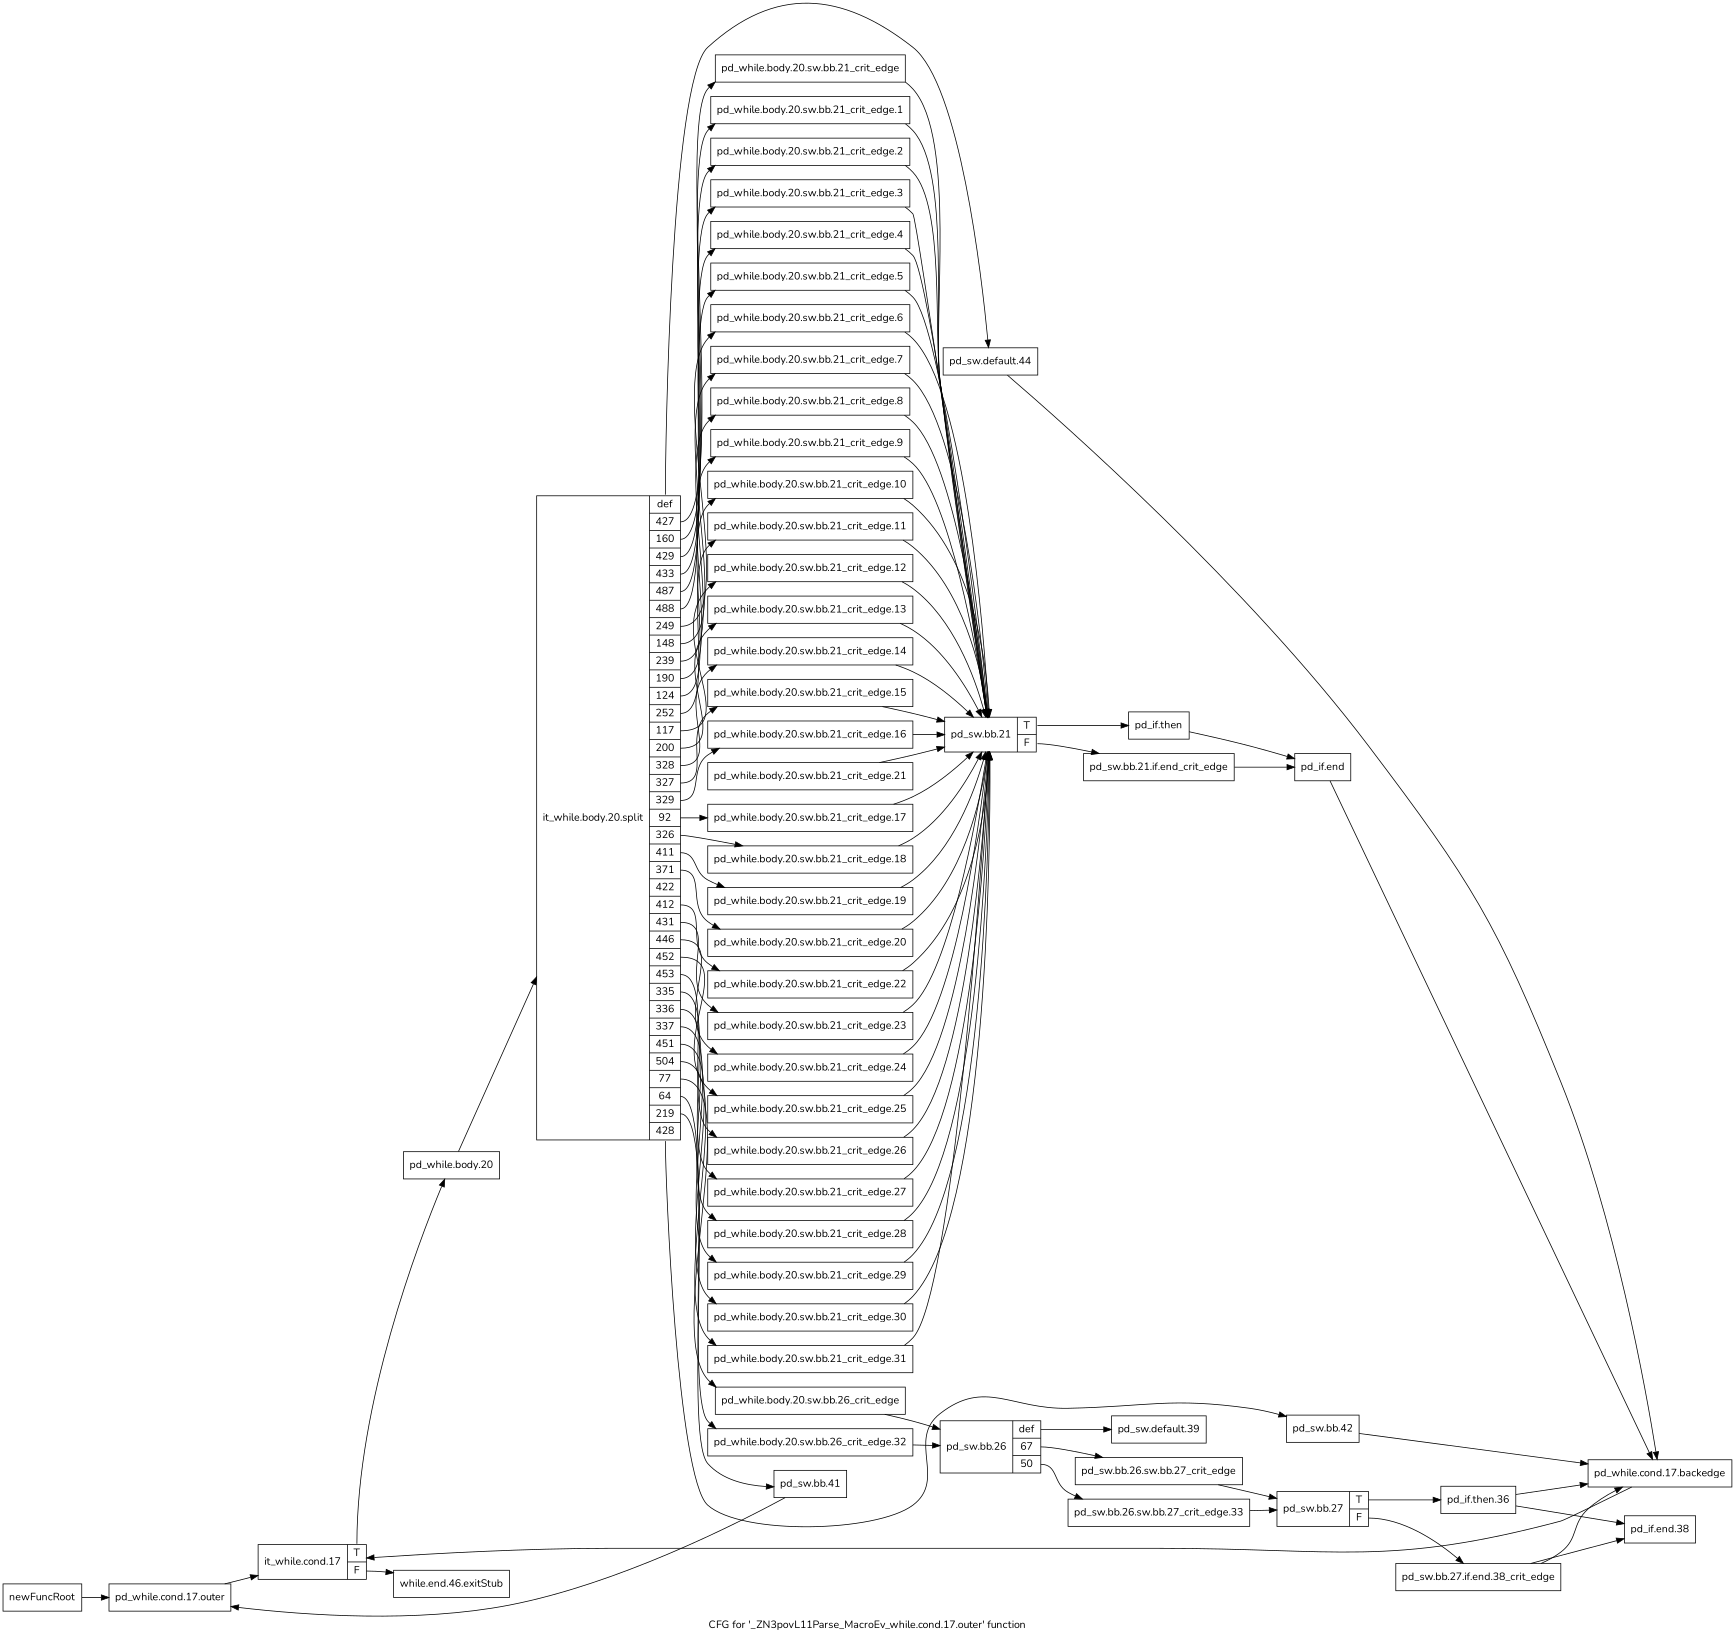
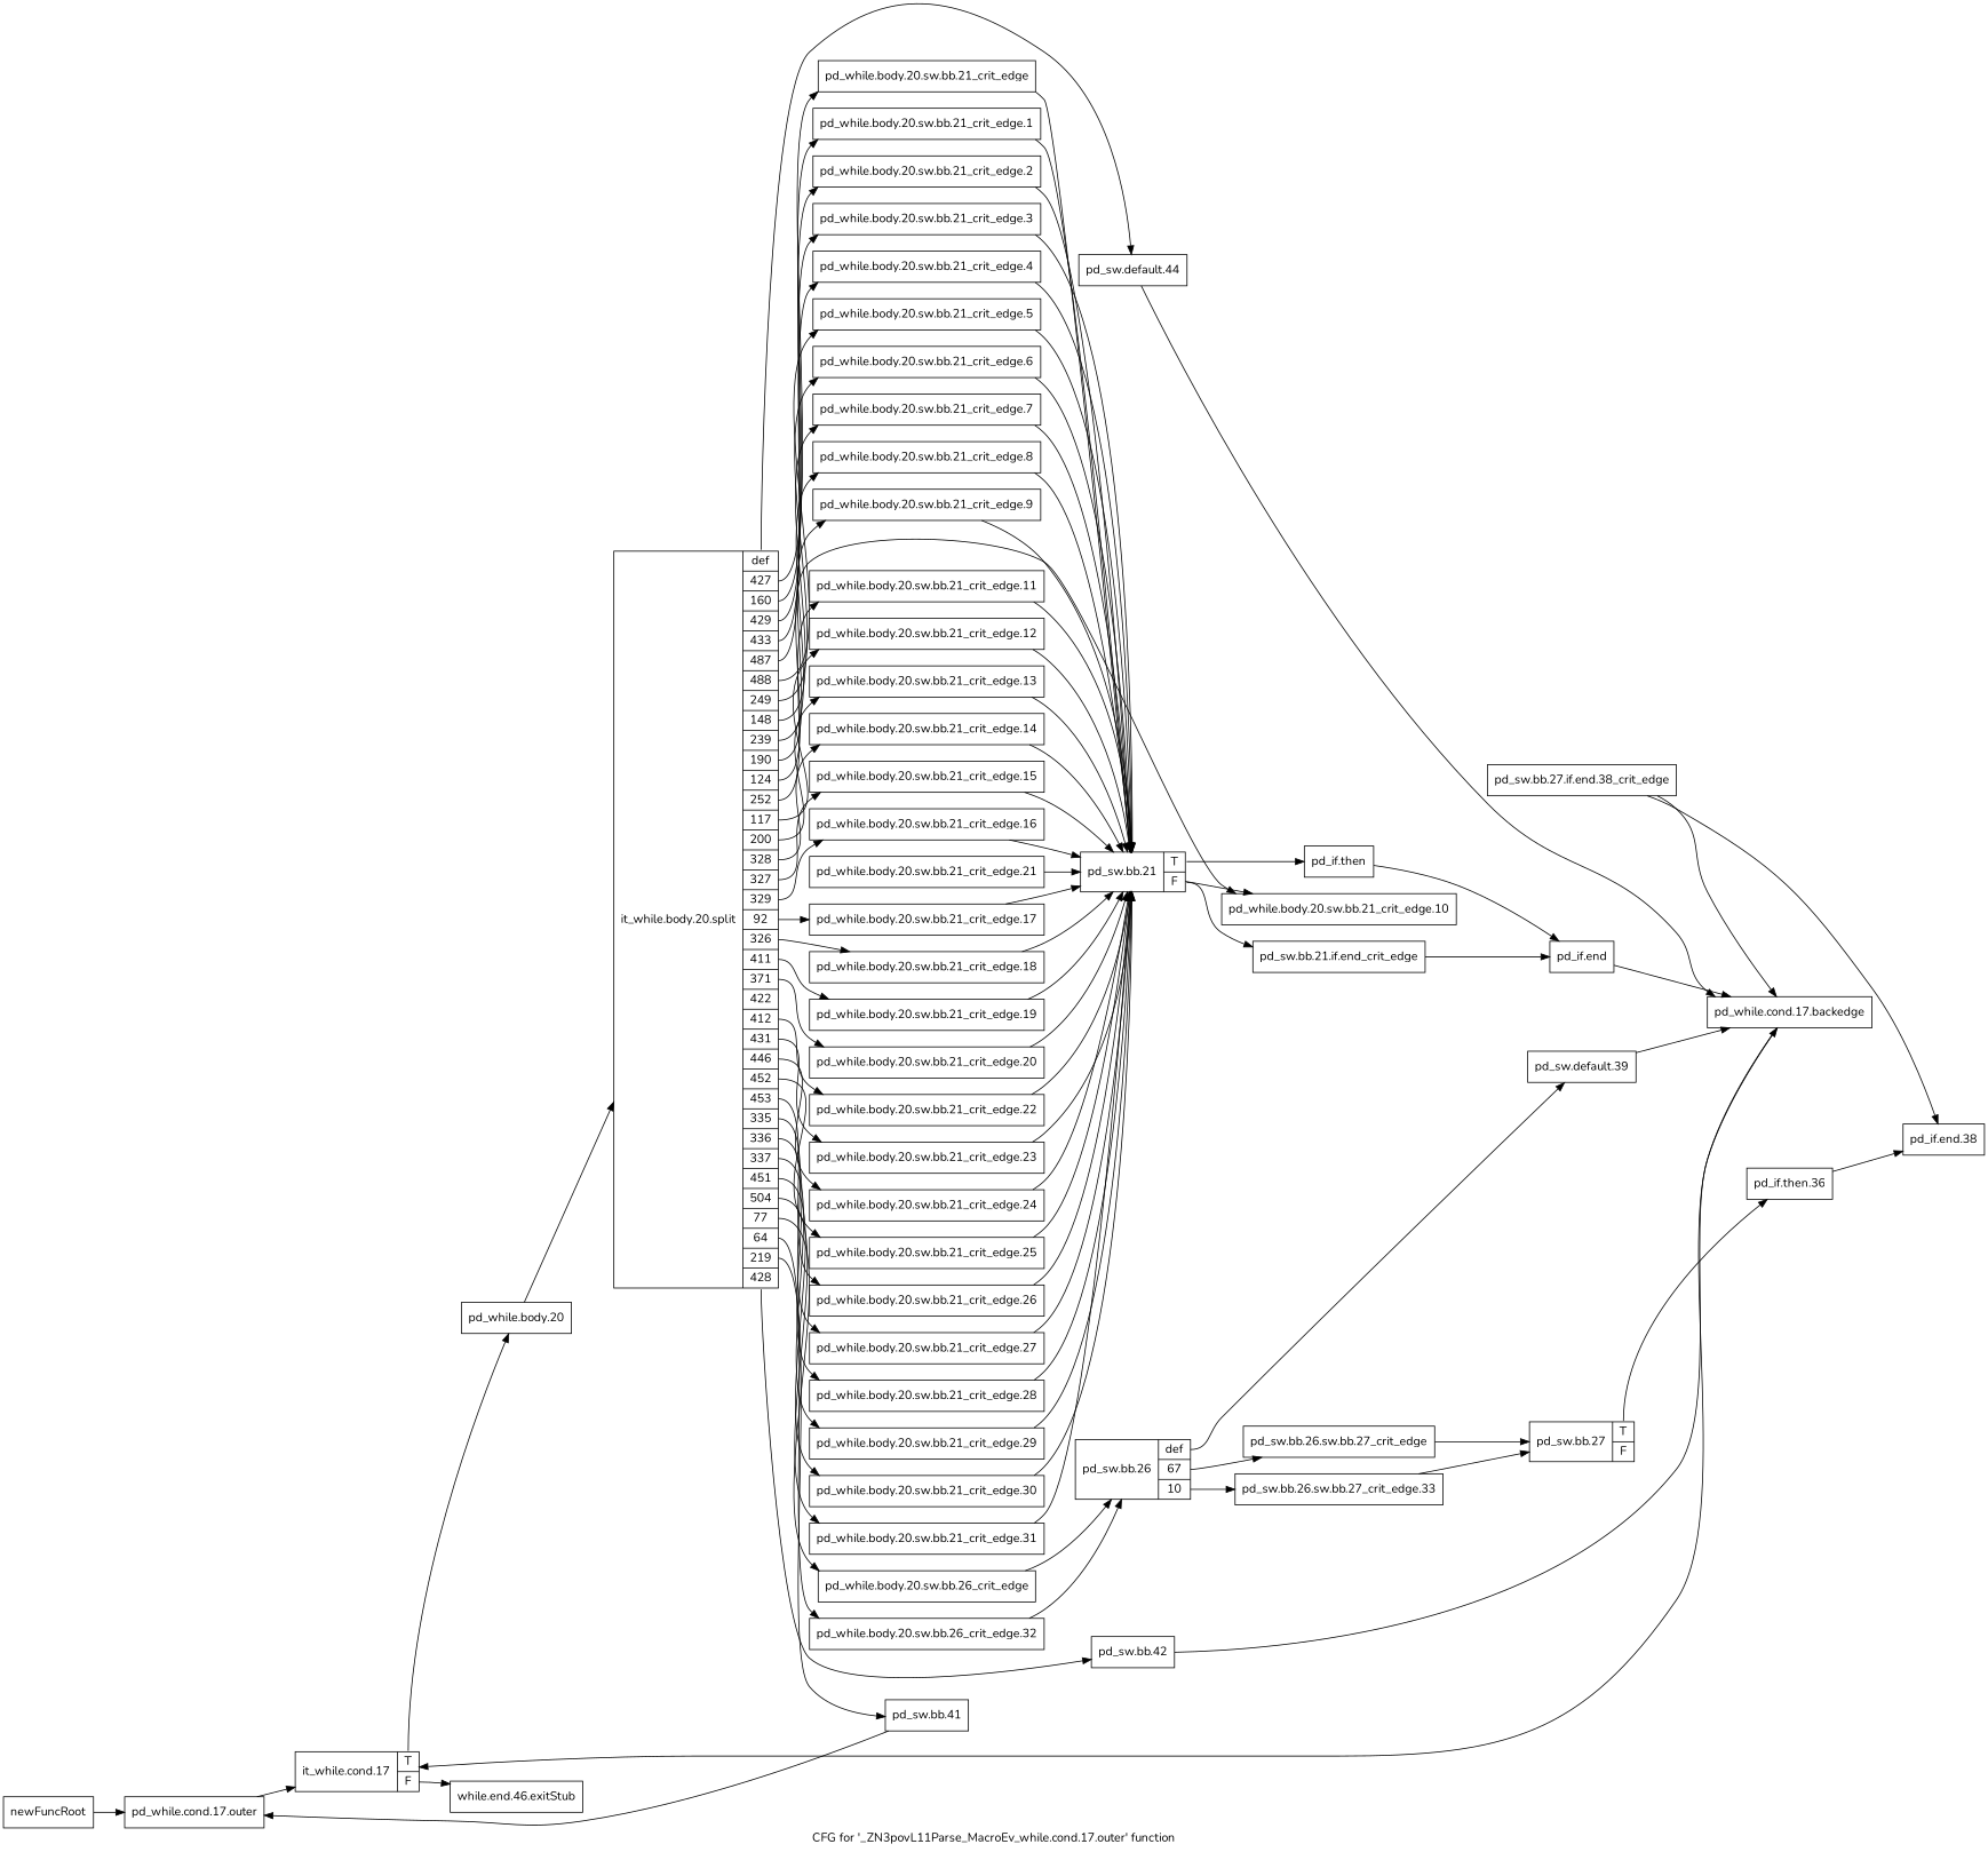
  digraph {
    fontname=Nunito
    label="CFG for '_ZN3povL11Parse_MacroEv_while.cond.17.outer' function"
    rankdir=LR
    node [fontname=Nunito shape=record]
    edge [fontname=Nunito]
    n1 [label="{newFuncRoot}"]
    n2 [label="{pd_while.cond.17.outer}"]
    n3 [label="{it_while.cond.17|{<s0>T|<s1>F}}"]
    n4 [label="{while.end.46.exitStub}"]
    n5 [label="{pd_while.body.20}"]
    n6 [label="{it_while.body.20.split|{<s0>def|<s1>427|<s2>160|<s3>429|<s4>433|<s5>487|<s6>488|<s7>249|<s8>148|<s9>239|<s10>190|<s11>124|<s12>252|<s13>117|<s14>200|<s15>328|<s16>327|<s17>329|<s18>92|<s19>326|<s20>411|<s21>371|<s22>422|<s23>412|<s24>431|<s25>446|<s26>452|<s27>453|<s28>335|<s29>336|<s30>337|<s31>451|<s32>504|<s33>77|<s34>64|<s35>219|<s36>428}}"]
    n7 [label="{pd_sw.default.44}"]
    n8 [label="{pd_while.body.20.sw.bb.21_crit_edge}"]
    n9 [label="{pd_while.body.20.sw.bb.21_crit_edge.1}"]
    n10 [label="{pd_while.body.20.sw.bb.21_crit_edge.2}"]
    n11 [label="{pd_while.body.20.sw.bb.21_crit_edge.3}"]
    n12 [label="{pd_while.body.20.sw.bb.21_crit_edge.4}"]
    n13 [label="{pd_while.body.20.sw.bb.21_crit_edge.5}"]
    n14 [label="{pd_while.body.20.sw.bb.21_crit_edge.6}"]
    n15 [label="{pd_while.body.20.sw.bb.21_crit_edge.7}"]
    n16 [label="{pd_while.body.20.sw.bb.21_crit_edge.8}"]
    n17 [label="{pd_while.body.20.sw.bb.21_crit_edge.9}"]
    n18 [label="{pd_while.body.20.sw.bb.21_crit_edge.10}"]
    n19 [label="{pd_while.body.20.sw.bb.21_crit_edge.11}"]
    n20 [label="{pd_while.body.20.sw.bb.21_crit_edge.12}"]
    n21 [label="{pd_while.body.20.sw.bb.21_crit_edge.13}"]
    n22 [label="{pd_while.body.20.sw.bb.21_crit_edge.14}"]
    n23 [label="{pd_while.body.20.sw.bb.21_crit_edge.15}"]
    n24 [label="{pd_while.body.20.sw.bb.21_crit_edge.16}"]
    n25 [label="{pd_while.body.20.sw.bb.21_crit_edge.17}"]
    n26 [label="{pd_while.body.20.sw.bb.21_crit_edge.18}"]
    n27 [label="{pd_while.body.20.sw.bb.21_crit_edge.19}"]
    n28 [label="{pd_while.body.20.sw.bb.21_crit_edge.20}"]
    n29 [label="{pd_while.body.20.sw.bb.21_crit_edge.22}"]
    n30 [label="{pd_while.body.20.sw.bb.21_crit_edge.23}"]
    n31 [label="{pd_while.body.20.sw.bb.21_crit_edge.24}"]
    n32 [label="{pd_while.body.20.sw.bb.21_crit_edge.25}"]
    n33 [label="{pd_while.body.20.sw.bb.21_crit_edge.26}"]
    n34 [label="{pd_while.body.20.sw.bb.21_crit_edge.27}"]
    n35 [label="{pd_while.body.20.sw.bb.21_crit_edge.28}"]
    n36 [label="{pd_while.body.20.sw.bb.21_crit_edge.29}"]
    n37 [label="{pd_while.body.20.sw.bb.21_crit_edge.30}"]
    n38 [label="{pd_while.body.20.sw.bb.21_crit_edge.31}"]
    n39 [label="{pd_while.body.20.sw.bb.26_crit_edge}"]
    n40 [label="{pd_while.body.20.sw.bb.26_crit_edge.32}"]
    n41 [label="{pd_sw.bb.41}"]
    n42 [label="{pd_sw.bb.42}"]
    n43 [label="{pd_while.cond.17.backedge}"]
    n44 [label="{pd_sw.bb.21|{<s0>T|<s1>F}}"]
    n45 [label="{pd_while.body.20.sw.bb.21_crit_edge.21}"]
-   n46 [label="{pd_sw.bb.26|{<s0>def|<s1>67|<s2>50}}"]
+   n46 [label="{pd_sw.bb.26|{<s0>def|<s1>67|<s2>10}}"]
    n47 [label="{pd_if.then}"]
    n48 [label="{pd_sw.bb.21.if.end_crit_edge}"]
    n49 [label="{pd_sw.default.39}"]
    n50 [label="{pd_sw.bb.26.sw.bb.27_crit_edge}"]
    n51 [label="{pd_sw.bb.26.sw.bb.27_crit_edge.33}"]
    n52 [label="{pd_sw.bb.27|{<s0>T|<s1>F}}"]
    n53 [label="{pd_if.then.36}"]
    n54 [label="{pd_sw.bb.27.if.end.38_crit_edge}"]
    n55 [label="{pd_if.end.38}"]
    n56 [label="{pd_if.end}"]
    n1 -> n2
    n2 -> n3
    n3 -> n4 [tailport=s1]
    n3 -> n5 [tailport=s0]
    n5 -> n6
    n6 -> n7 [tailport=s0]
    n6 -> n8 [tailport=s1]
    n6 -> n9 [tailport=s2]
    n6 -> n10 [tailport=s3]
    n6 -> n11 [tailport=s4]
    n6 -> n12 [tailport=s5]
    n6 -> n13 [tailport=s6]
    n6 -> n14 [tailport=s7]
    n6 -> n15 [tailport=s8]
    n6 -> n16 [tailport=s9]
    n6 -> n17 [tailport=s10]
    n6 -> n18 [tailport=s11]
    n6 -> n19 [tailport=s12]
    n6 -> n20 [tailport=s13]
    n6 -> n21 [tailport=s14]
    n6 -> n22 [tailport=s15]
    n6 -> n23 [tailport=s16]
    n6 -> n24 [tailport=s17]
    n6 -> n25 [tailport=s18]
    n6 -> n26 [tailport=s19]
    n6 -> n27 [tailport=s20]
    n6 -> n28 [tailport=s21]
    n6 -> n29 [tailport=s23]
    n6 -> n30 [tailport=s24]
    n6 -> n31 [tailport=s25]
    n6 -> n32 [tailport=s26]
    n6 -> n33 [tailport=s27]
    n6 -> n34 [tailport=s28]
    n6 -> n35 [tailport=s29]
    n6 -> n36 [tailport=s30]
    n6 -> n37 [tailport=s31]
    n6 -> n38 [tailport=s32]
    n6 -> n39 [tailport=s33]
    n6 -> n40 [tailport=s34]
    n6 -> n41 [tailport=s35]
    n6 -> n42 [tailport=s36]
    n7 -> n43
    n8 -> n44
    n9 -> n44
    n10 -> n44
    n11 -> n44
    n12 -> n44
    n13 -> n44
    n14 -> n44
    n15 -> n44
    n16 -> n44
    n17 -> n44
-   n18 -> n44
+   n44 -> n18
    n19 -> n44
    n20 -> n44
    n21 -> n44
    n22 -> n44
    n23 -> n44
    n24 -> n44
    n25 -> n44
    n26 -> n44
    n27 -> n44
    n28 -> n44
    n29 -> n44
    n30 -> n44
    n31 -> n44
    n32 -> n44
    n33 -> n44
    n34 -> n44
    n35 -> n44
    n36 -> n44
    n37 -> n44
    n38 -> n44
    n39 -> n46
    n40 -> n46
    n41 -> n2
    n42 -> n43
    n43 -> n3
    n44 -> n47 [tailport=s0]
    n44 -> n48 [tailport=s1]
    n45 -> n44
    n46 -> n49 [tailport=s0]
    n46 -> n50 [tailport=s1]
    n46 -> n51 [tailport=s2]
    n47 -> n56
    n48 -> n56
-   n53 -> n43
+   n49 -> n43
    n50 -> n52
    n51 -> n52
    n52 -> n53 [tailport=s0]
-   n52 -> n54 [tailport=s1]
    n53 -> n55
    n54 -> n43
    n54 -> n55
    n56 -> n43
  }
